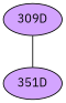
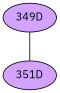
  graph {
    fontname="IBM Plex Sans"
    node [fillcolor="#D3A4FF" style=radial fontname="IBM Plex Sans"]
-   "349D" [label="309D"]
+   "349D"
    "351D"
    "349D" -- "351D" [penwidth=1 fontname="IBM Plex Sans"]
  }
